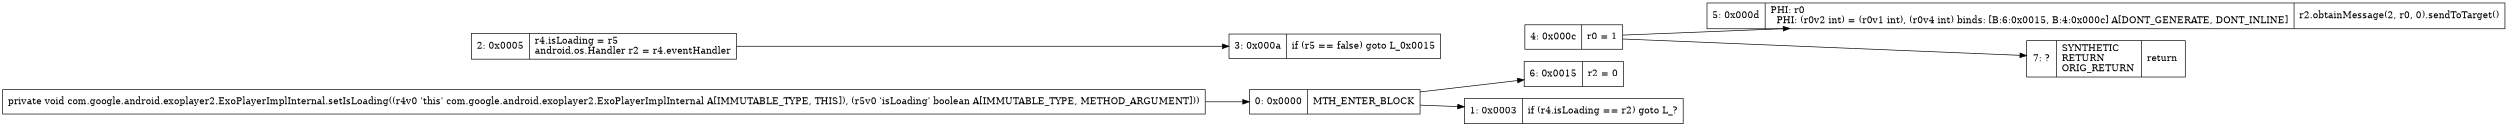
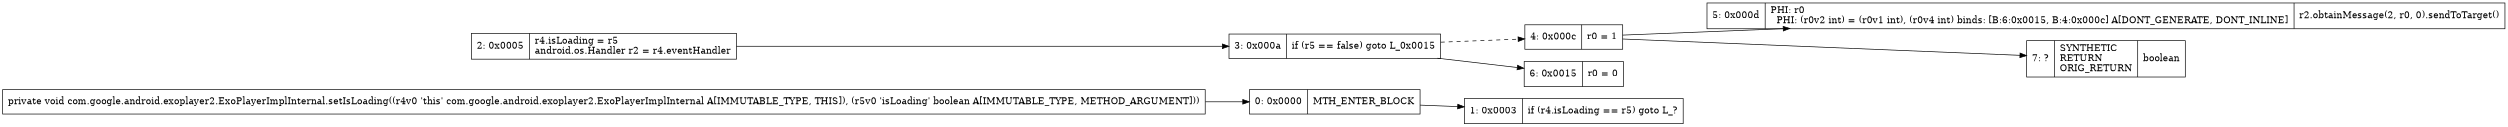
  digraph {
    rankdir=LR
    node [shape=record]
    n1 [label="{0\:\ 0x0000|MTH_ENTER_BLOCK\l}"]
-   n2 [label="{1\:\ 0x0003|if (r4.isLoading == r2) goto L_?\l}"]
+   n2 [label="{1\:\ 0x0003|if (r4.isLoading == r5) goto L_?\l}"]
    n3 [label="{2\:\ 0x0005|r4.isLoading = r5\landroid.os.Handler r2 = r4.eventHandler\l}"]
    n4 [label="{3\:\ 0x000a|if (r5 == false) goto L_0x0015\l}"]
    n5 [label="{4\:\ 0x000c|r0 = 1\l}"]
-   n6 [label="{6\:\ 0x0015|r2 = 0\l}"]
+   n6 [label="{6\:\ 0x0015|r0 = 0\l}"]
    n7 [label="{5\:\ 0x000d|PHI: r0 \l  PHI: (r0v2 int) = (r0v1 int), (r0v4 int) binds: [B:6:0x0015, B:4:0x000c] A[DONT_GENERATE, DONT_INLINE]\l|r2.obtainMessage(2, r0, 0).sendToTarget()\l}"]
-   n8 [label="{7\:\ ?|SYNTHETIC\lRETURN\lORIG_RETURN\l|return\l}"]
+   n8 [label="{7\:\ ?|SYNTHETIC\lRETURN\lORIG_RETURN\l|boolean\l}"]
    n9 [label="{private void com.google.android.exoplayer2.ExoPlayerImplInternal.setIsLoading((r4v0 'this' com.google.android.exoplayer2.ExoPlayerImplInternal A[IMMUTABLE_TYPE, THIS]), (r5v0 'isLoading' boolean A[IMMUTABLE_TYPE, METHOD_ARGUMENT])) }"]
    n1 -> n2
    n3 -> n4
-   n1 -> n6
+   n4 -> n5 [style=dashed]
+   n4 -> n6
    n5 -> n7
    n5 -> n8
    n9 -> n1
  }
